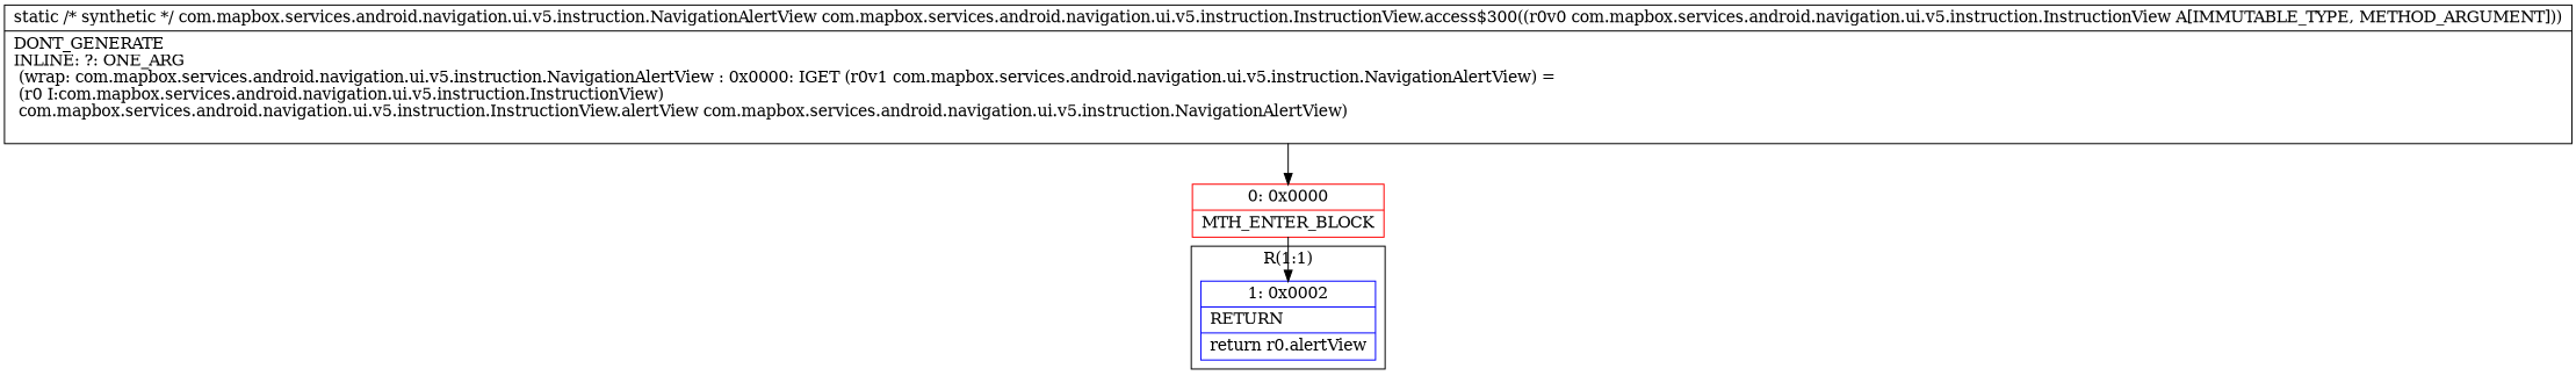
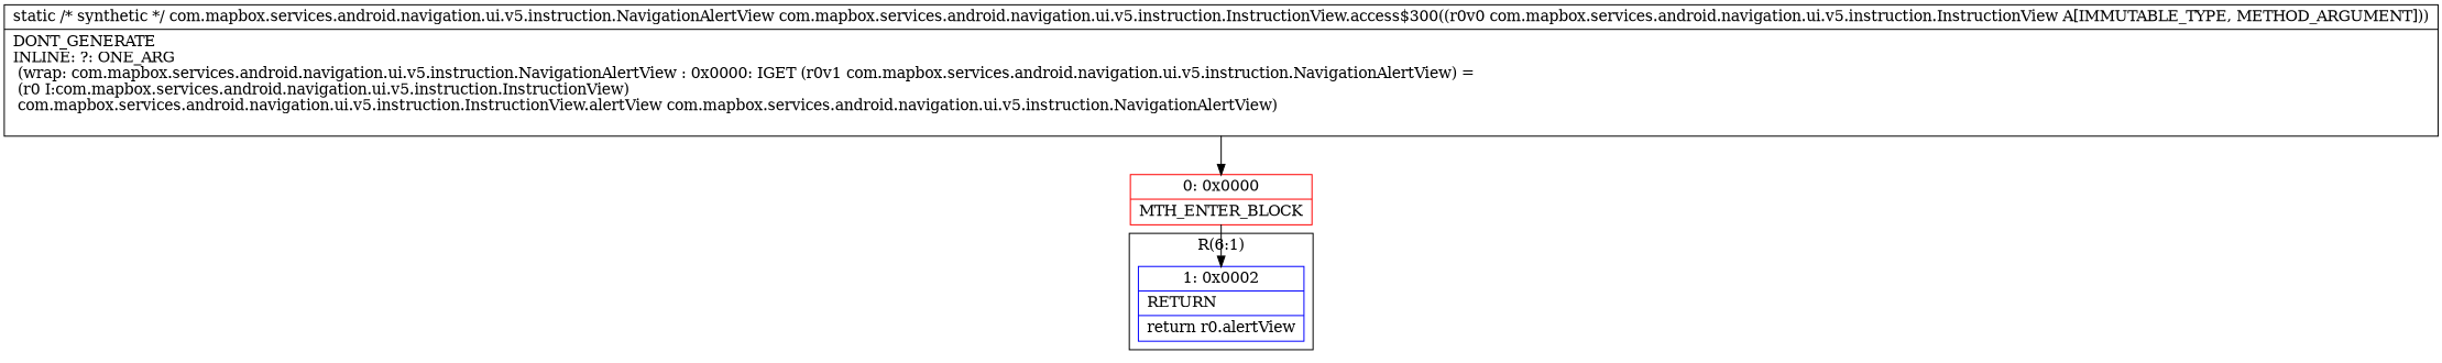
  digraph {
    node [shape=record]
    n1 [color=blue label="{1\:\ 0x0002|RETURN\l|return r0.alertView\l}"]
    n2 [color=red label="{0\:\ 0x0000|MTH_ENTER_BLOCK\l}"]
    n3 [label="{static \/* synthetic *\/ com.mapbox.services.android.navigation.ui.v5.instruction.NavigationAlertView com.mapbox.services.android.navigation.ui.v5.instruction.InstructionView.access$300((r0v0 com.mapbox.services.android.navigation.ui.v5.instruction.InstructionView A[IMMUTABLE_TYPE, METHOD_ARGUMENT]))  | DONT_GENERATE\lINLINE: ?: ONE_ARG  \l  (wrap: com.mapbox.services.android.navigation.ui.v5.instruction.NavigationAlertView : 0x0000: IGET  (r0v1 com.mapbox.services.android.navigation.ui.v5.instruction.NavigationAlertView) = \l  (r0 I:com.mapbox.services.android.navigation.ui.v5.instruction.InstructionView)\l com.mapbox.services.android.navigation.ui.v5.instruction.InstructionView.alertView com.mapbox.services.android.navigation.ui.v5.instruction.NavigationAlertView)\l\l}"]
    subgraph cluster_1 {
-     label="R(1:1)"
+     label="R(6:1)"
      n1
    }
    n2 -> n1
    n3 -> n2
  }
